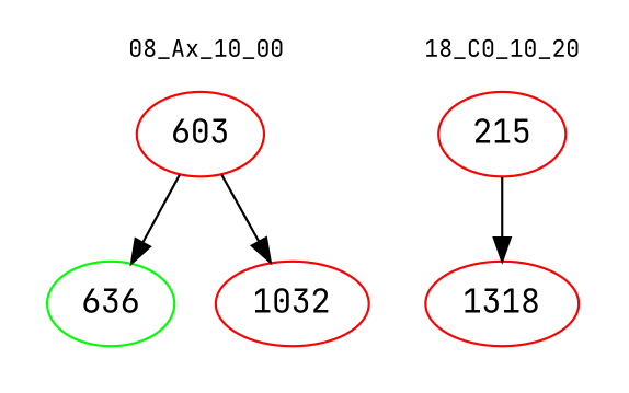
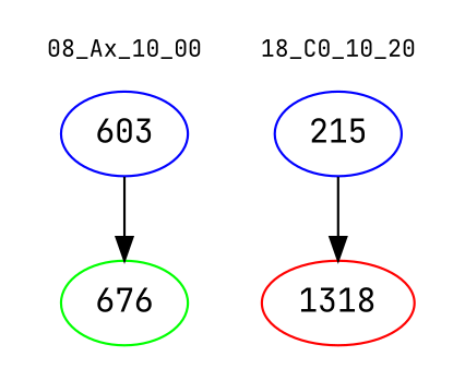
  digraph {
    fontname="JetBrains Mono"
    node [color=blue fontname="JetBrains Mono"]
    edge [color=black fontname="JetBrains Mono"]
-   n1 [color=red label=603]
-   n2 [color=green label=636]
-   n3 [color=red label=1032]
-   n4 [color=red label=215]
+   n1 [label=603]
+   n2 [color=green label=676]
+   n4 [label=215]
    n5 [color=red label=1318]
    subgraph cluster_1 {
      color=white
      fontsize=10
      label="08_Ax_10_00"
      n1
      n2
-     n3
    }
    subgraph cluster_2 {
      color=white
      fontsize=10
      label="18_C0_10_20"
      n4
      n5
    }
    n1 -> n2
-   n1 -> n3
    n4 -> n5
  }
